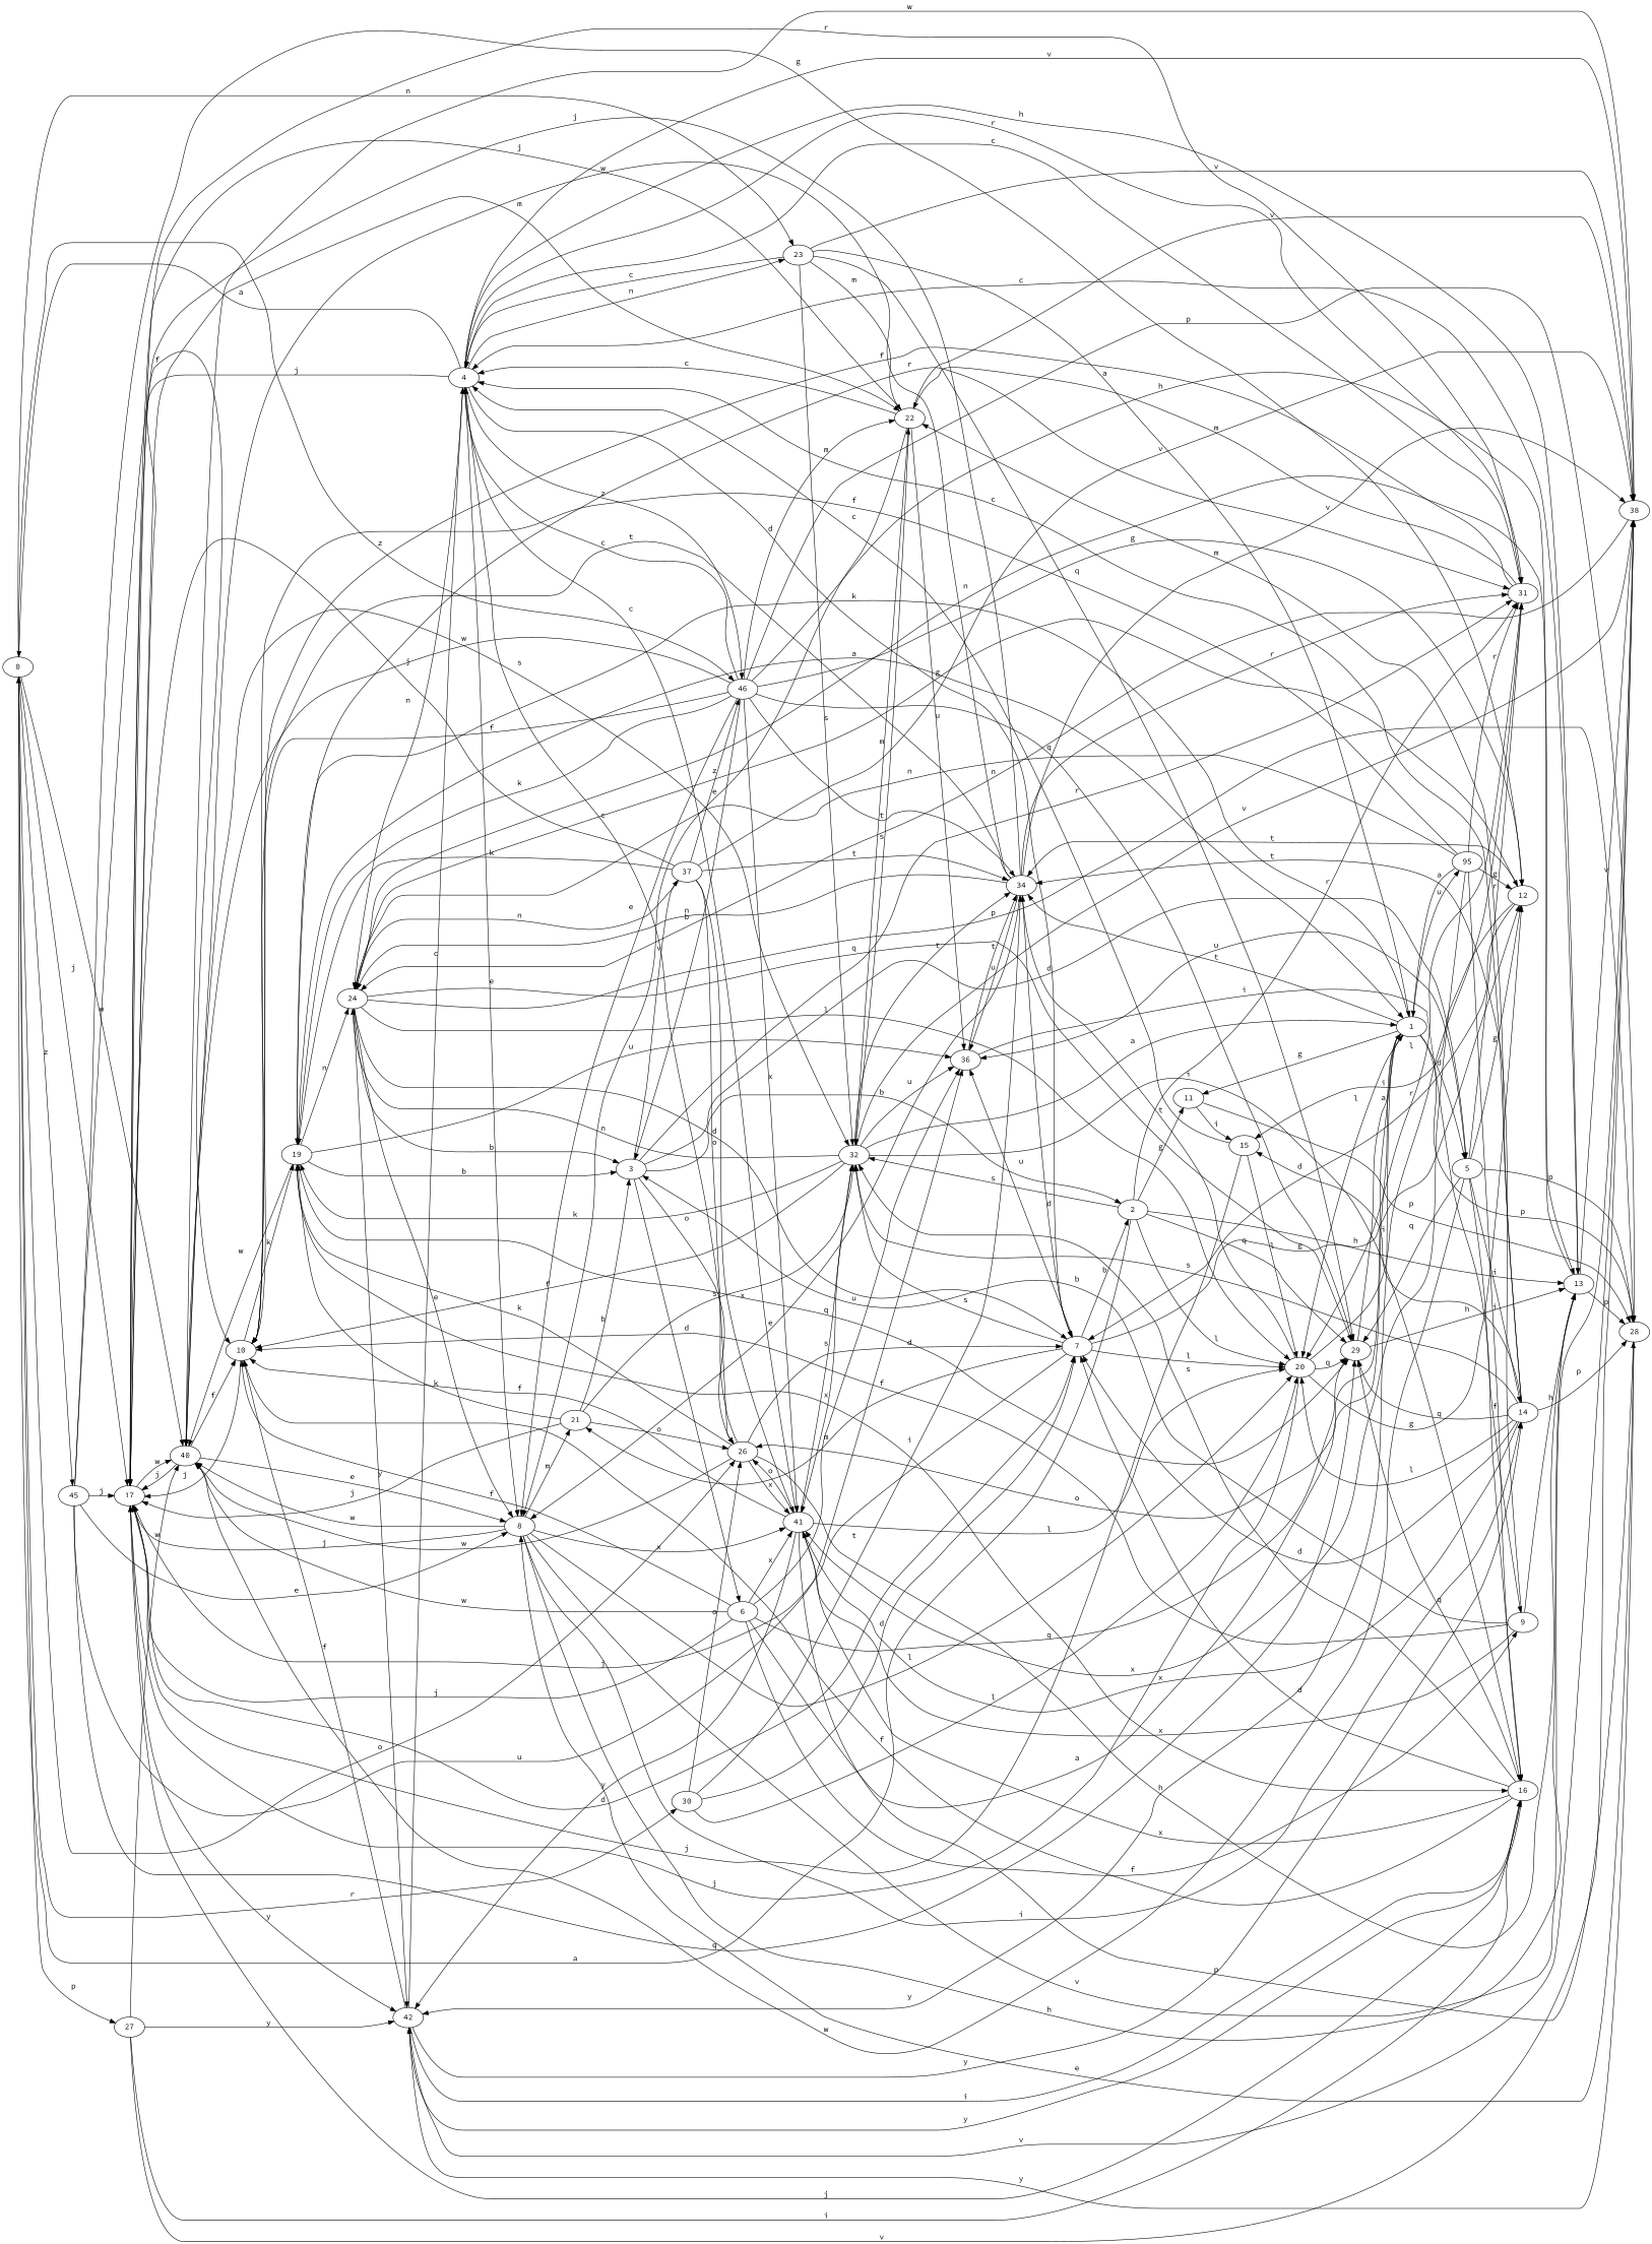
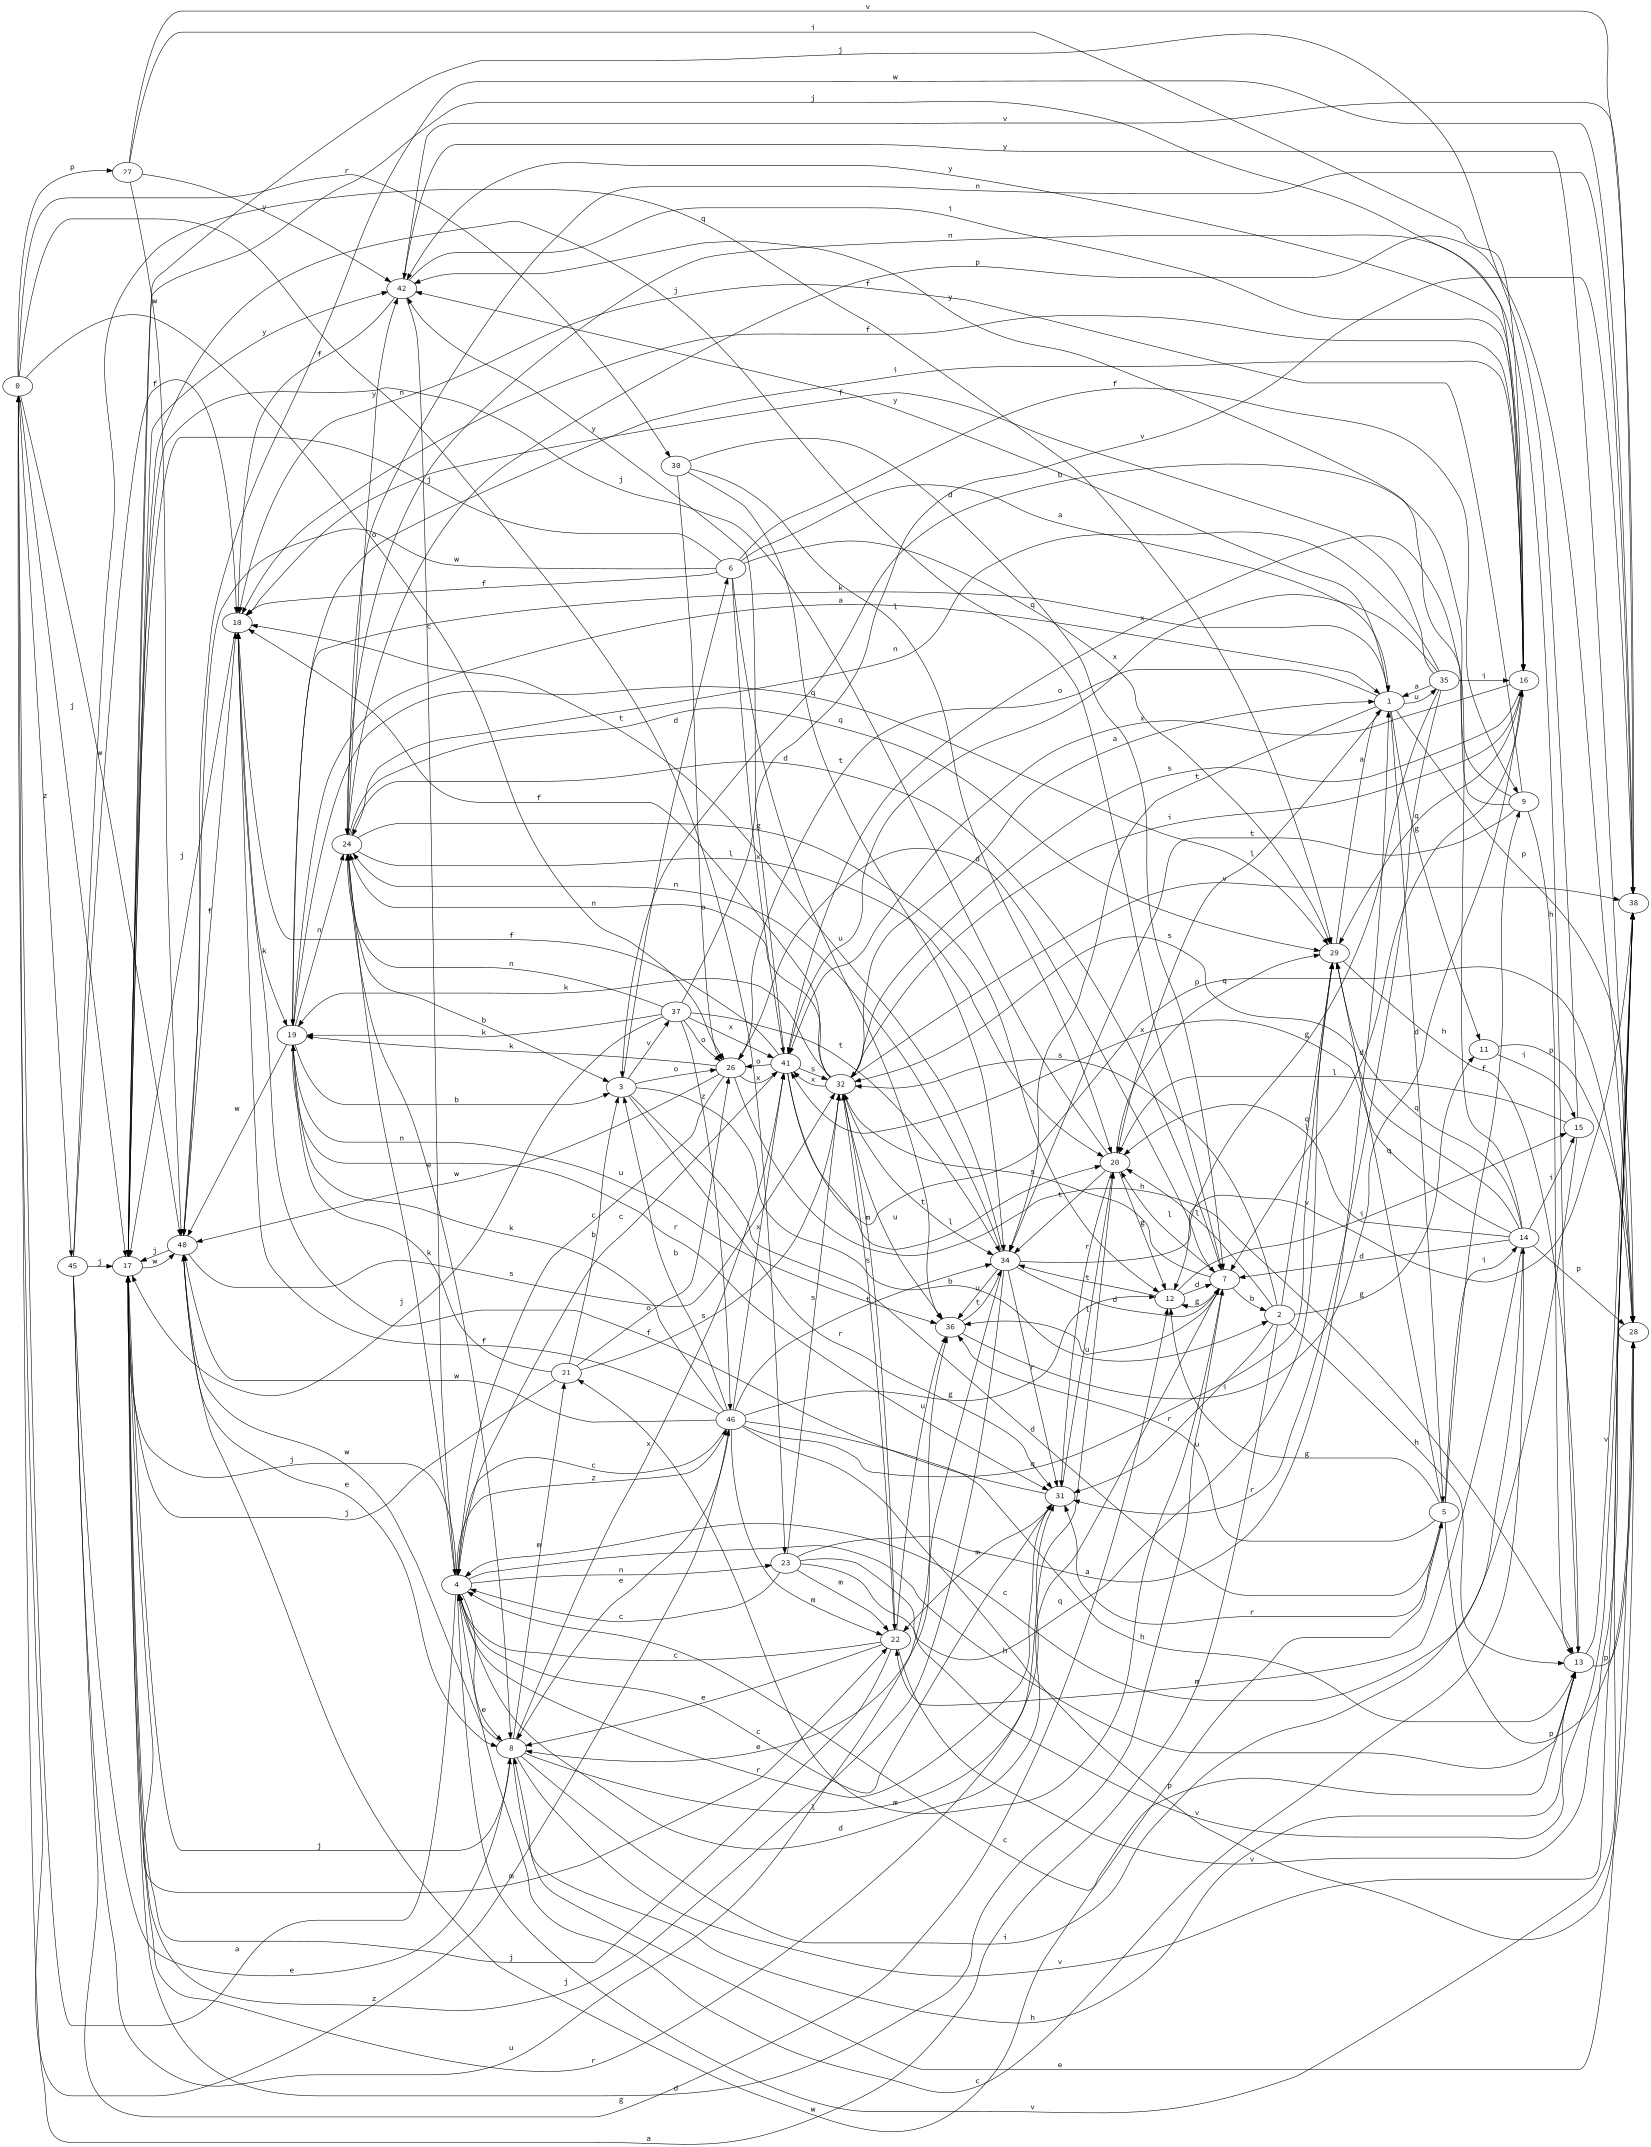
  strict digraph {
    fontname="Source Code Pro"
    rankdir=LR
    node [fontname="Source Code Pro"]
    edge [fontname="Source Code Pro"]
    0
    17
    23
    26
    27
    30
    40
    45
    46
    42
    31
    7
    22
    20
    34
    29
    12
    1
    32
    4
    38
    19
    13
    41
    16
    8
    10
    36
    28
    3
    5
    11
-   35 [label=95]
+   35
    9
    14
    15
    24
    2
    6
    37
    21
    0 -> 17 [label=j]
    0 -> 23 [label=n]
    0 -> 26 [label=o]
    0 -> 27 [label=p]
    0 -> 30 [label=r]
    0 -> 40 [label=w]
    0 -> 45 [label=z]
    0 -> 46 [label=z]
    17 -> 40 [label=w]
    17 -> 42 [label=y]
    17 -> 31 [label=r]
    17 -> 7 [label=d]
    17 -> 22 [label=m]
    23 -> 22 [label=m]
    23 -> 29 [label=q]
    23 -> 1 [label=a]
    23 -> 32 [label=s]
    23 -> 4 [label=c]
    23 -> 38 [label=v]
    26 -> 40 [label=w]
    26 -> 7 [label=d]
    26 -> 4 [label=c]
    26 -> 19 [label=k]
    26 -> 13 [label=h]
    26 -> 41 [label=x]
    27 -> 40 [label=w]
    27 -> 42 [label=y]
    27 -> 38 [label=v]
    27 -> 16 [label=i]
    30 -> 26 [label=o]
    30 -> 7 [label=d]
    30 -> 20 [label=l]
    30 -> 34 [label=t]
    40 -> 17 [label=j]
    40 -> 32 [label=s]
    40 -> 8 [label=e]
    40 -> 10 [label=f]
    45 -> 17 [label=j]
    45 -> 29 [label=q]
    45 -> 12 [label=g]
    45 -> 8 [label=e]
    45 -> 10 [label=f]
    45 -> 36 [label=u]
    46 -> 40 [label=w]
    46 -> 22 [label=m]
    46 -> 34 [label=t]
    46 -> 29 [label=q]
    46 -> 12 [label=g]
    46 -> 4 [label=c]
    46 -> 19 [label=k]
    46 -> 13 [label=h]
    46 -> 41 [label=x]
    46 -> 8 [label=e]
    46 -> 10 [label=f]
    46 -> 28 [label=p]
    46 -> 3 [label=b]
    42 -> 4 [label=c]
    42 -> 38 [label=v]
    42 -> 16 [label=i]
    42 -> 10 [label=f]
    31 -> 22 [label=m]
    31 -> 20 [label=l]
    31 -> 4 [label=c]
    31 -> 10 [label=f]
    7 -> 17 [label=j]
    7 -> 20 [label=l]
    7 -> 12 [label=g]
    7 -> 32 [label=s]
    7 -> 36 [label=u]
    7 -> 2 [label=b]
    7 -> 21 [label=m]
    22 -> 17 [label=j]
    22 -> 32 [label=s]
    22 -> 4 [label=c]
    22 -> 38 [label=v]
    22 -> 8 [label=e]
    22 -> 36 [label=u]
    20 -> 17 [label=j]
    20 -> 31 [label=r]
    20 -> 34 [label=t]
    20 -> 29 [label=q]
    20 -> 12 [label=g]
    34 -> 17 [label=j]
-   34 -> 40 [label=w]
    34 -> 31 [label=r]
    34 -> 7 [label=d]
    34 -> 38 [label=v]
    34 -> 8 [label=e]
    34 -> 10 [label=t]
    34 -> 36 [label=u]
    34 -> 24 [label=n]
    29 -> 1 [label=a]
    29 -> 13 [label=h]
    12 -> 7 [label=d]
    12 -> 34 [label=t]
    12 -> 15 [label=i]
    1 -> 26 [label=o]
    1 -> 42 [label=y]
    1 -> 20 [label=l]
    1 -> 34 [label=t]
    1 -> 19 [label=k]
    1 -> 28 [label=p]
    1 -> 5 [label=d]
    1 -> 11 [label=g]
    1 -> 35 [label=u]
    32 -> 22 [label=m]
    32 -> 34 [label=t]
    32 -> 1 [label=a]
    32 -> 38 [label=v]
    32 -> 19 [label=k]
    32 -> 41 [label=x]
    32 -> 16 [label=i]
    32 -> 10 [label=f]
    32 -> 36 [label=u]
    32 -> 24 [label=n]
    4 -> 0 [label=a]
    4 -> 17 [label=j]
    4 -> 23 [label=n]
    4 -> 46 [label=z]
    4 -> 31 [label=r]
    4 -> 7 [label=d]
    4 -> 38 [label=v]
    4 -> 13 [label=h]
    4 -> 8 [label=e]
    4 -> 24 [label=n]
    38 -> 40 [label=w]
    38 -> 24 [label=n]
    19 -> 40 [label=w]
    19 -> 31 [label=r]
    19 -> 29 [label=q]
    19 -> 1 [label=a]
    19 -> 16 [label=i]
    19 -> 36 [label=u]
    19 -> 3 [label=b]
    19 -> 24 [label=n]
    13 -> 4 [label=c]
    13 -> 38 [label=v]
    13 -> 28 [label=p]
    13 -> 24 [label=n]
    41 -> 26 [label=o]
    41 -> 42 [label=y]
    41 -> 20 [label=l]
    41 -> 32 [label=s]
    41 -> 4 [label=c]
    41 -> 10 [label=f]
    41 -> 28 [label=p]
    16 -> 17 [label=j]
    16 -> 42 [label=y]
    16 -> 7 [label=d]
    16 -> 29 [label=q]
    16 -> 32 [label=s]
    16 -> 41 [label=x]
    16 -> 10 [label=f]
    8 -> 17 [label=j]
    8 -> 40 [label=w]
    8 -> 20 [label=l]
    8 -> 38 [label=v]
    8 -> 13 [label=h]
    8 -> 41 [label=x]
    8 -> 14 [label=i]
    8 -> 21 [label=m]
    10 -> 17 [label=j]
    10 -> 19 [label=k]
    36 -> 34 [label=t]
    36 -> 16 [label=i]
    28 -> 42 [label=y]
    28 -> 8 [label=e]
    3 -> 26 [label=o]
    3 -> 31 [label=r]
    3 -> 5 [label=d]
    3 -> 2 [label=b]
    3 -> 6 [label=d]
    3 -> 37 [label=v]
    5 -> 40 [label=w]
    5 -> 31 [label=r]
    5 -> 29 [label=q]
    5 -> 12 [label=g]
    5 -> 36 [label=u]
    5 -> 28 [label=p]
    5 -> 9 [label=f]
    5 -> 14 [label=i]
    11 -> 28 [label=p]
    11 -> 15 [label=i]
    35 -> 31 [label=r]
    35 -> 12 [label=g]
    35 -> 1 [label=a]
    35 -> 41 [label=x]
    35 -> 16 [label=i]
    35 -> 10 [label=f]
    35 -> 24 [label=n]
    9 -> 34 [label=t]
    9 -> 13 [label=h]
    9 -> 41 [label=x]
    9 -> 10 [label=f]
    9 -> 3 [label=b]
-   42 -> 14 [label=y]
+   14 -> 42 [label=y]
    14 -> 7 [label=d]
    14 -> 22 [label=m]
    14 -> 20 [label=l]
    14 -> 29 [label=q]
    14 -> 32 [label=s]
    14 -> 4 [label=c]
    14 -> 41 [label=x]
    14 -> 28 [label=p]
    14 -> 15 [label=i]
    15 -> 17 [label=j]
    15 -> 20 [label=l]
    15 -> 4 [label=c]
    24 -> 42 [label=y]
    24 -> 7 [label=d]
    24 -> 20 [label=l]
    24 -> 29 [label=q]
    24 -> 12 [label=g]
    24 -> 8 [label=e]
    24 -> 28 [label=p]
    24 -> 3 [label=b]
    2 -> 0 [label=a]
    2 -> 31 [label=r]
    2 -> 20 [label=l]
    2 -> 29 [label=q]
    2 -> 32 [label=s]
    2 -> 13 [label=h]
    2 -> 11 [label=g]
    6 -> 17 [label=j]
    6 -> 40 [label=w]
    6 -> 29 [label=q]
    6 -> 1 [label=a]
    6 -> 41 [label=x]
    6 -> 10 [label=f]
    6 -> 36 [label=u]
    6 -> 9 [label=f]
    37 -> 17 [label=j]
    37 -> 26 [label=o]
    37 -> 46 [label=z]
    37 -> 34 [label=t]
    37 -> 38 [label=v]
    37 -> 19 [label=k]
    37 -> 41 [label=x]
    37 -> 24 [label=n]
    21 -> 17 [label=j]
    21 -> 26 [label=o]
    21 -> 32 [label=s]
    21 -> 19 [label=k]
    21 -> 3 [label=b]
  }
